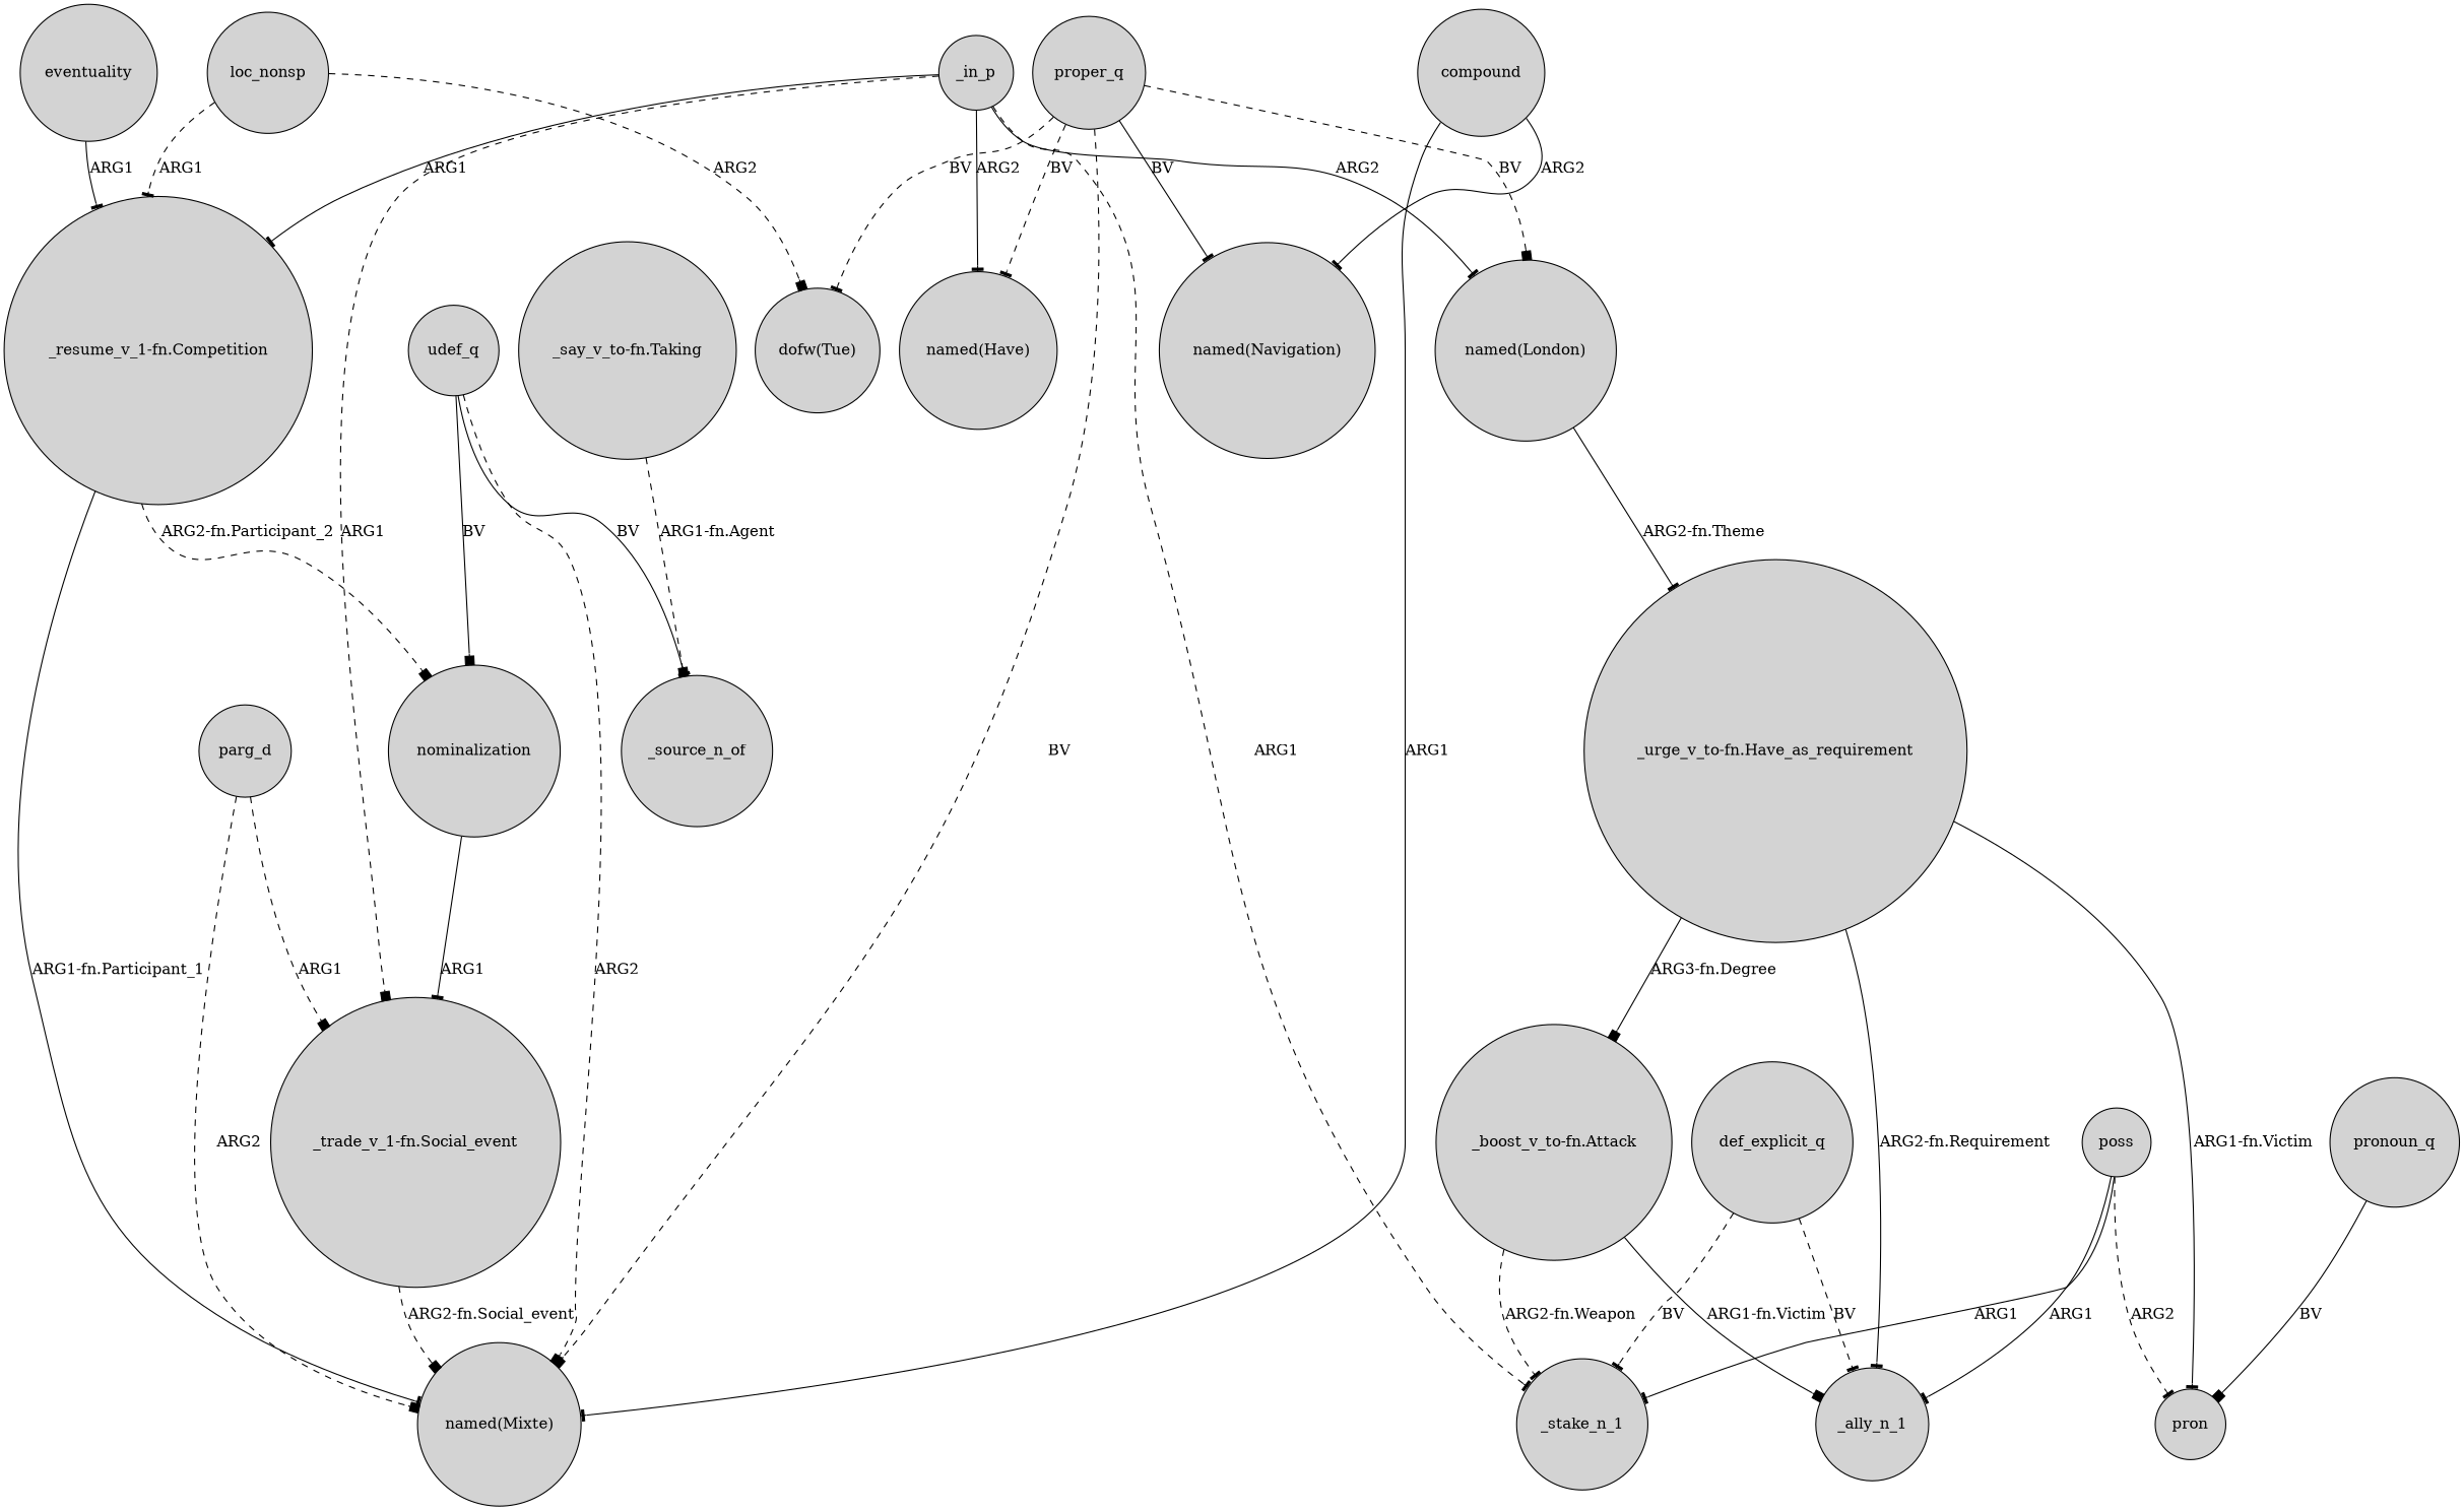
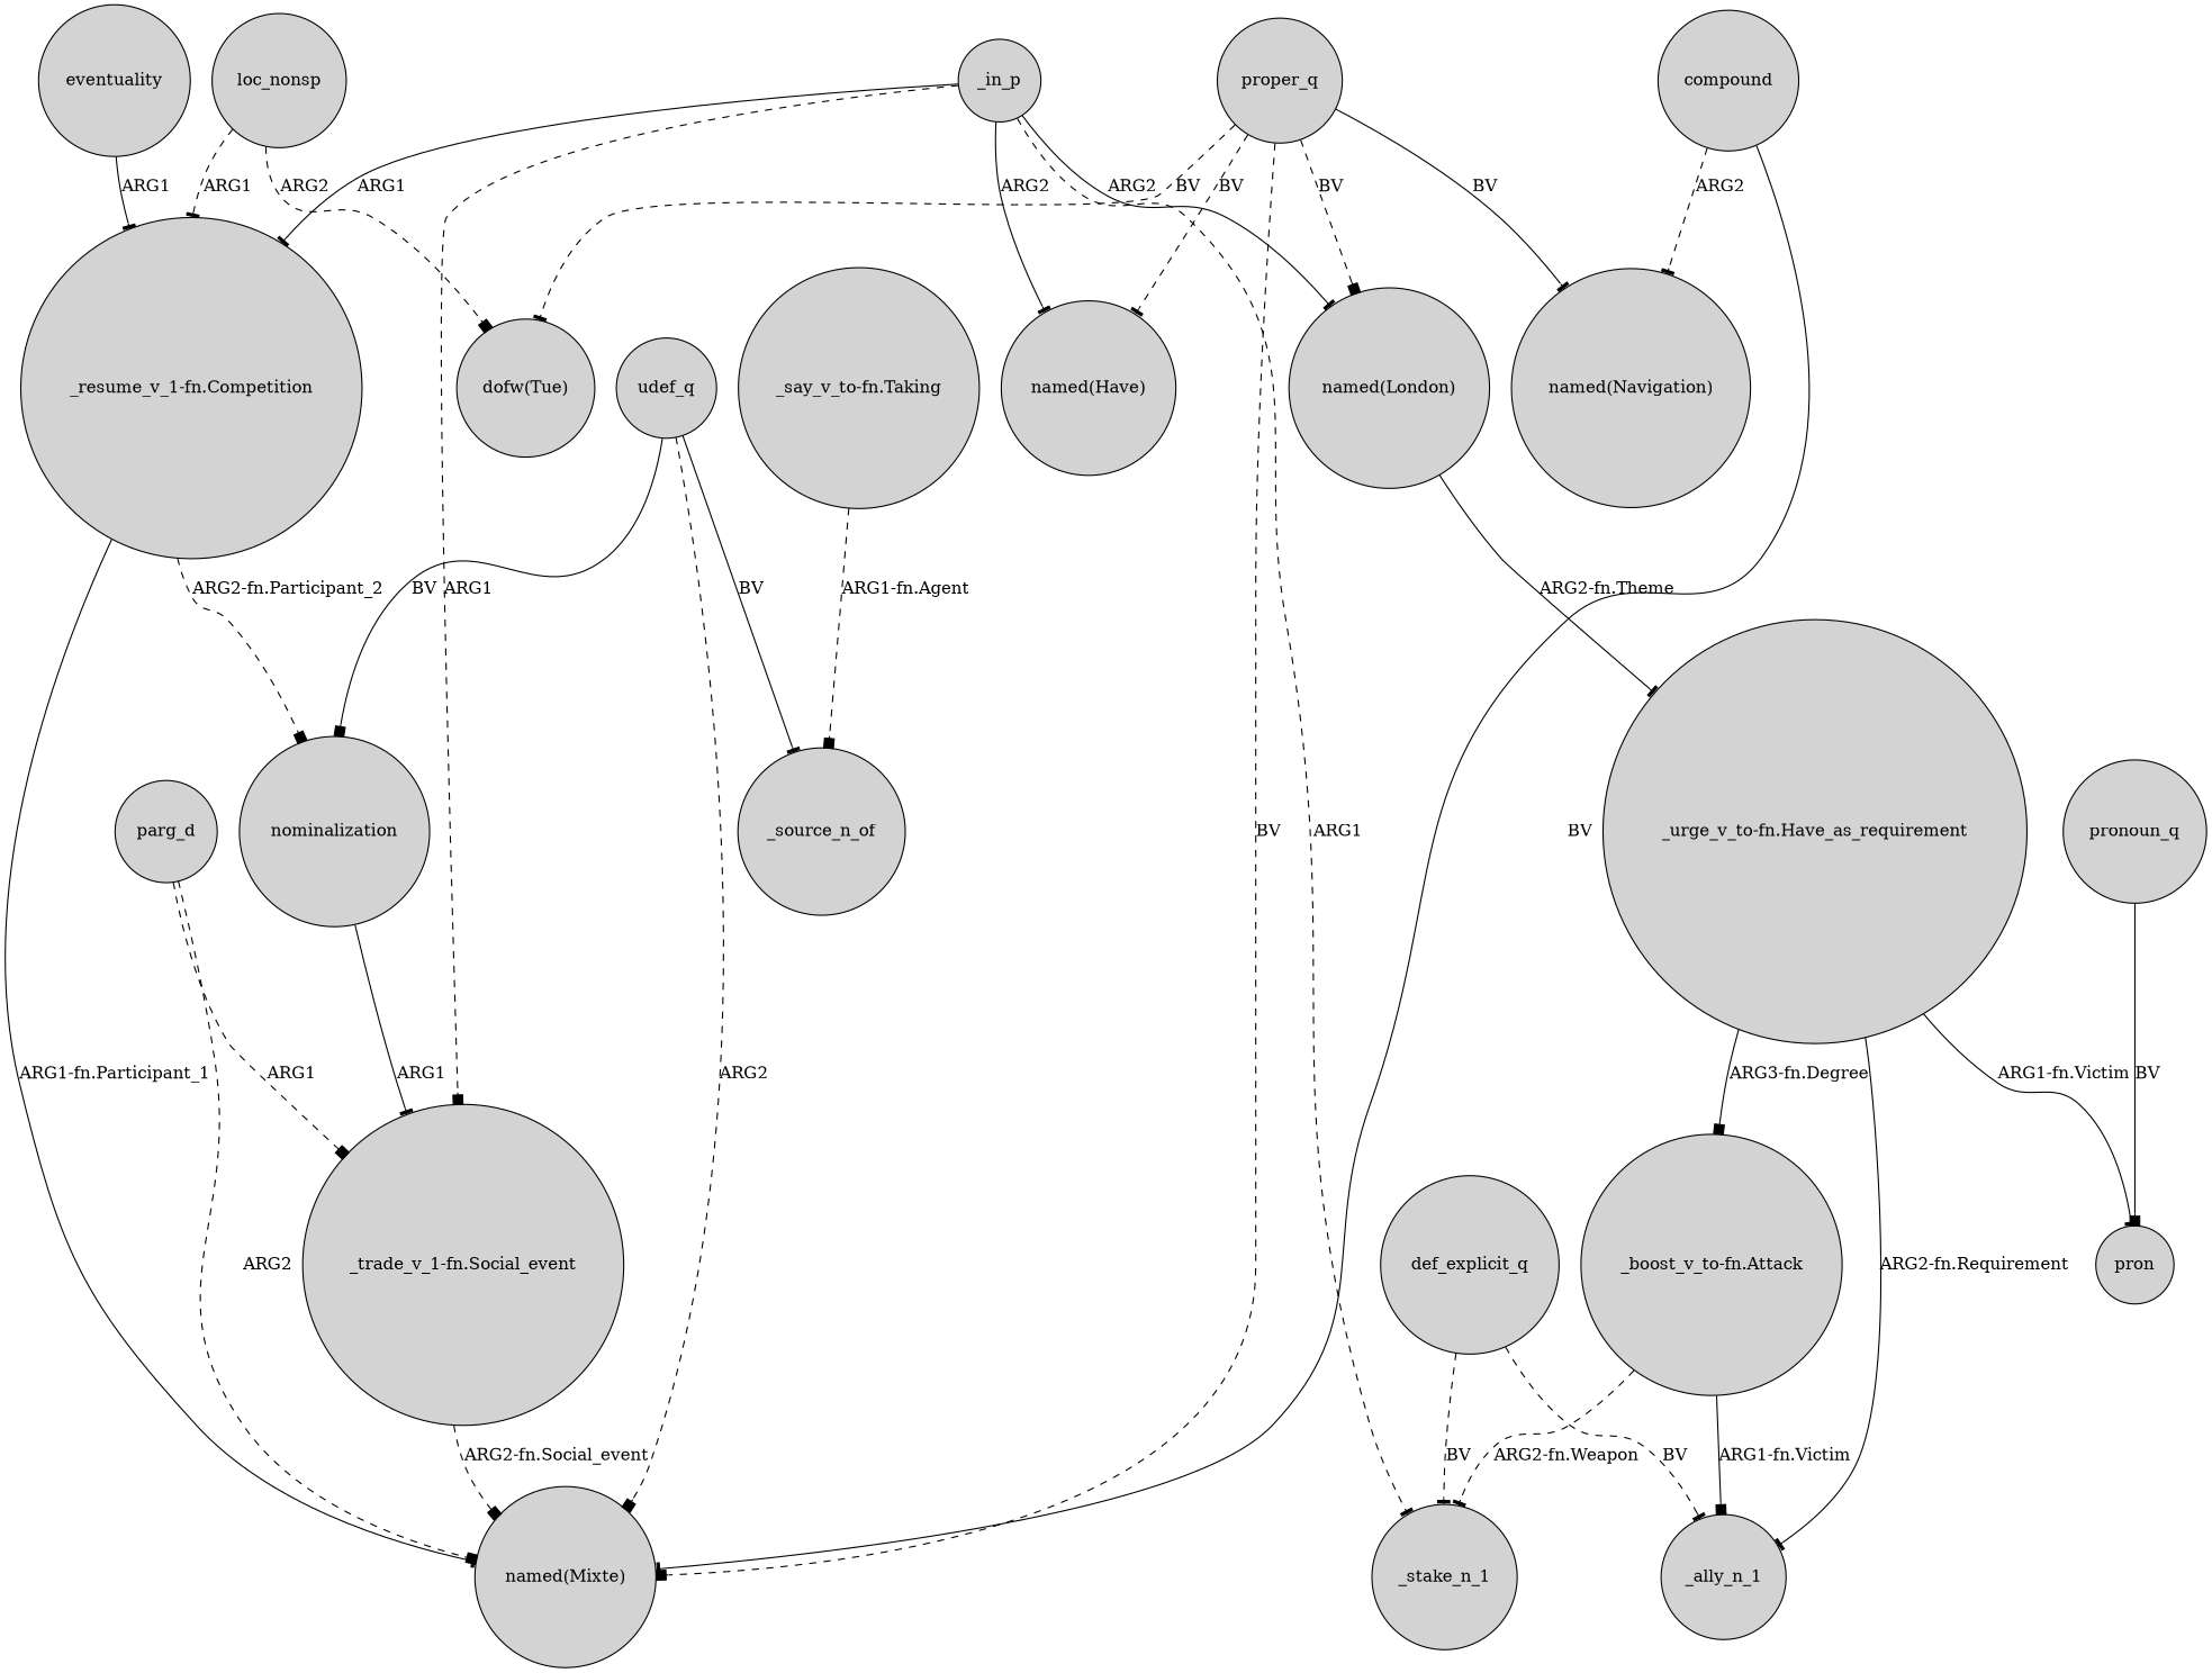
  digraph {
    node [shape=circle style=filled]
    edge [arrowhead=tee style=dashed]
    parg_d
    "_trade_v_1-fn.Social_event"
    "named(Mixte)"
-   poss
    _ally_n_1
    _stake_n_1
    pron
    "_urge_v_to-fn.Have_as_requirement"
    "_boost_v_to-fn.Attack"
    _in_p
    "_resume_v_1-fn.Competition"
    "named(London)"
    n13 [label="named(Have)"]
    nominalization
    eventuality
    udef_q
    _source_n_of
    proper_q
    "named(Navigation)"
    "dofw(Tue)"
    compound
    pronoun_q
    "_say_v_to-fn.Taking"
    def_explicit_q
    loc_nonsp
    parg_d -> "_trade_v_1-fn.Social_event" [arrowhead=box label=ARG1]
    parg_d -> "named(Mixte)" [arrowhead=box label=ARG2]
    "_trade_v_1-fn.Social_event" -> "named(Mixte)" [arrowhead=box label="ARG2-fn.Social_event"]
-   poss -> _ally_n_1 [label=ARG1 style=solid]
-   poss -> _stake_n_1 [label=ARG1 style=solid]
-   poss -> pron [label=ARG2]
    "_urge_v_to-fn.Have_as_requirement" -> _ally_n_1 [label="ARG2-fn.Requirement" style=solid]
    "_urge_v_to-fn.Have_as_requirement" -> pron [label="ARG1-fn.Victim" style=solid]
    "_urge_v_to-fn.Have_as_requirement" -> "_boost_v_to-fn.Attack" [arrowhead=box label="ARG3-fn.Degree" style=solid]
    "_boost_v_to-fn.Attack" -> _ally_n_1 [arrowhead=box label="ARG1-fn.Victim" style=solid]
    "_boost_v_to-fn.Attack" -> _stake_n_1 [label="ARG2-fn.Weapon"]
    _in_p -> "_trade_v_1-fn.Social_event" [arrowhead=box label=ARG1]
    _in_p -> _stake_n_1 [label=ARG1]
    _in_p -> "_resume_v_1-fn.Competition" [label=ARG1 style=solid]
    _in_p -> "named(London)" [label=ARG2 style=solid]
    _in_p -> n13 [label=ARG2 style=solid]
    "_resume_v_1-fn.Competition" -> "named(Mixte)" [label="ARG1-fn.Participant_1" style=solid]
    "_resume_v_1-fn.Competition" -> nominalization [arrowhead=box label="ARG2-fn.Participant_2"]
    "named(London)" -> "_urge_v_to-fn.Have_as_requirement" [label="ARG2-fn.Theme" style=solid]
    nominalization -> "_trade_v_1-fn.Social_event" [label=ARG1 style=solid]
    eventuality -> "_resume_v_1-fn.Competition" [label=ARG1 style=solid]
    udef_q -> "named(Mixte)" [arrowhead=box label=ARG2]
    udef_q -> nominalization [arrowhead=box label=BV style=solid]
    udef_q -> _source_n_of [label=BV style=solid]
    proper_q -> "named(Mixte)" [arrowhead=box label=BV]
    proper_q -> "named(London)" [arrowhead=box label=BV]
    proper_q -> n13 [label=BV]
    proper_q -> "named(Navigation)" [label=BV style=solid]
    proper_q -> "dofw(Tue)" [label=BV]
-   compound -> "named(Mixte)" [label=ARG1 style=solid]
-   compound -> "named(Navigation)" [label=ARG2 style=solid]
+   compound -> "named(Mixte)" [label=BV style=solid]
+   compound -> "named(Navigation)" [label=ARG2]
    pronoun_q -> pron [arrowhead=box label=BV style=solid]
    "_say_v_to-fn.Taking" -> _source_n_of [arrowhead=box label="ARG1-fn.Agent"]
    def_explicit_q -> _ally_n_1 [label=BV]
    def_explicit_q -> _stake_n_1 [label=BV]
    loc_nonsp -> "_resume_v_1-fn.Competition" [label=ARG1]
    loc_nonsp -> "dofw(Tue)" [arrowhead=box label=ARG2]
  }
